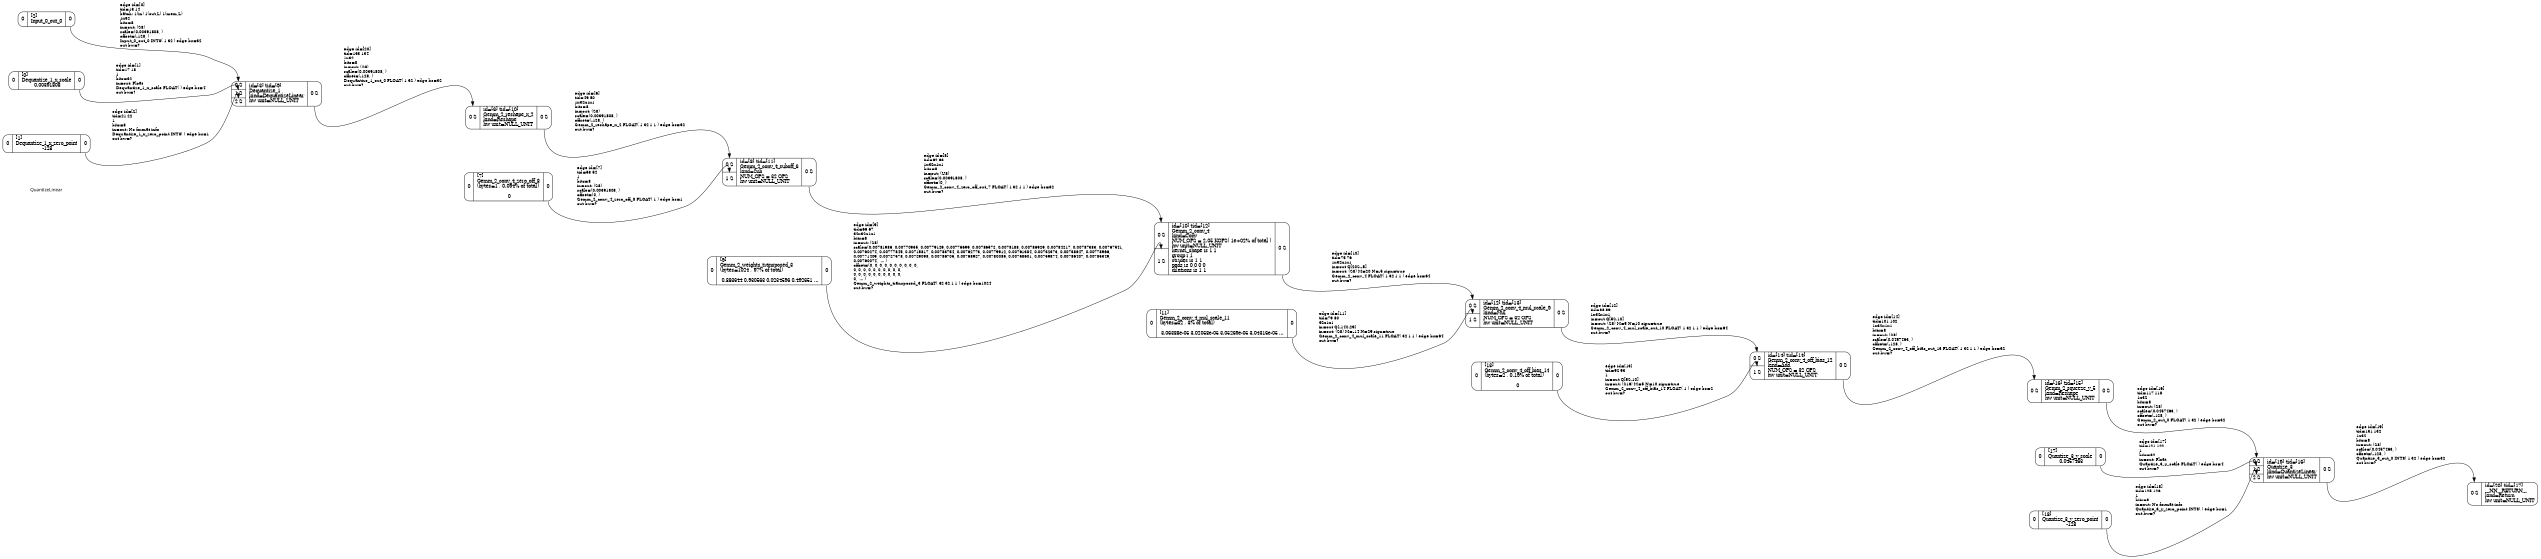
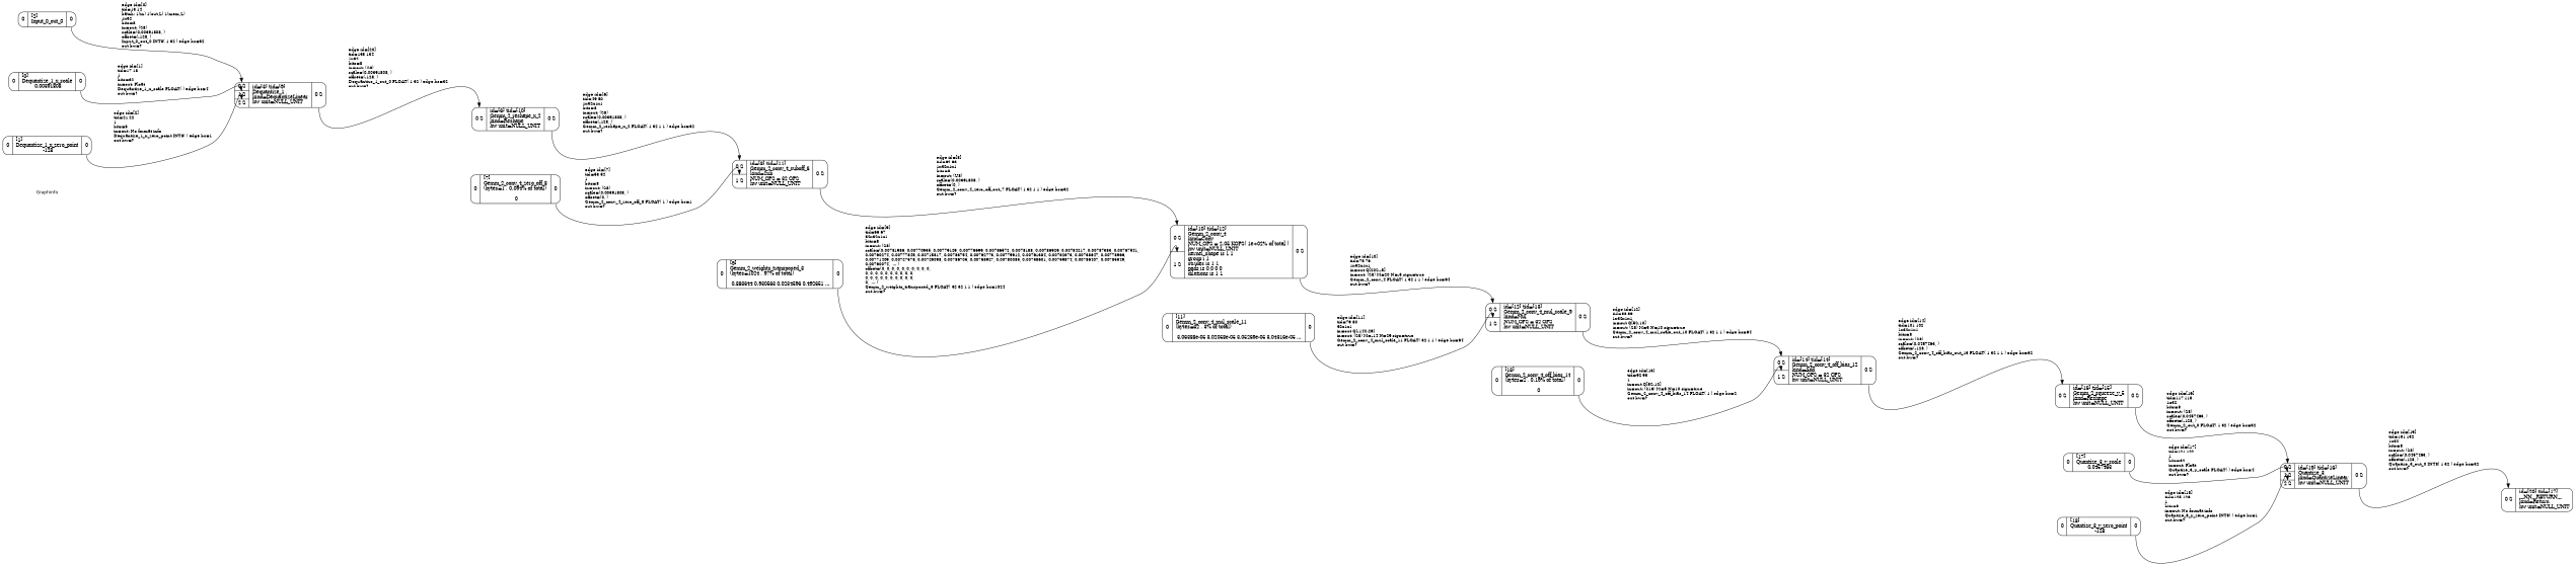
  digraph {
    compound=true
    fontsize=11
    nodesep=1
    rankdir=LR
    ranksep=1.5
    splines=spline
    node [color=black fontsize=11 shape=record style=rounded]
    edge [fontsize=10 headport="i0:n" tailport="o0:s"]
-   Graphinfo [fontname="Arial-Bold" shape=plaintext label=QuantizeLinear]
+   Graphinfo [fontname="Arial-Bold" shape=plaintext]
    n2 [label="{ { <i0> 0} |  [13]\lGemm_2_conv_4_off_bias_14\l(bytes=2 , 0.19% of total)\l\l 0 | { <o0> 0} }"]
    n3 [label="{ { < i0>  0 S  | < i1>  1 S } | id=[14] tid=[14]\lGemm_2_conv_4_off_bias_12\lkind=Add\lNUM_OPS = 32 OPS\lhw unit=NULL_UNIT\l | { < o0>  0 S } }"]
    n4 [label="{ { <i0> 0} |  [0]\lDequantize_1_x_scale\l 0.00391808 | { <o0> 0} }"]
    n5 [label="{ { < i0>  0 S  | < i1>  1 S  | < i2>  2 S } | id=[3] tid=[9]\lDequantize_1\lkind=DequantizeLinear\lhw unit=NULL_UNIT\l | { < o0>  0 S } }"]
    n6 [label="{ { <i0> 0} |  [18]\lQuantize_3_y_zero_point\l -128 | { <o0> 0} }"]
    n7 [label="{ { < i0>  0 S  | < i1>  1 S  | < i2>  2 S } | id=[19] tid=[16]\lQuantize_3\lkind=QuantizeLinear\lhw unit=NULL_UNIT\l | { < o0>  0 S } }"]
    n8 [label="{ { <i0> 0} |  [2]\lInput_0_out_0 | { <o0> 0} }"]
    n9 [label="{ { <i0> 0} |  [9]\lGemm_2_weights_transposed_3\l(bytes=1024 , 97% of total)\l\l 0.883644 0.930563 0.0234596 0.492651 ... | { <o0> 0} }"]
    n10 [label="{ { < i0>  0 S  | < i1>  1 S } | id=[10] tid=[12]\lGemm_2_conv_4\lkind=Conv\lNUM_OPS = 2.05 KOPS( 1e+02% of total )\lhw unit=NULL_UNIT\lkernel_shape is 1 1\lgroup i 1\lstrides is 1 1\lpads is 0 0 0 0\ldilations is 1 1\l | { < o0>  0 S } }"]
    n11 [label="{ { <i0> 0} |  [11]\lGemm_2_conv_4_mul_scale_11\l(bytes=32 , 3% of total)\l\l 3.06388e-05 3.02058e-05 3.05269e-05 3.04316e-05 ... | { <o0> 0} }"]
    n12 [label="{ { < i0>  0 S  | < i1>  1 S } | id=[12] tid=[13]\lGemm_2_conv_4_mul_scale_9\lkind=Mul\lNUM_OPS = 32 OPS\lhw unit=NULL_UNIT\l | { < o0>  0 S } }"]
    n13 [label="{ { <i0> 0} |  [1]\lDequantize_1_x_zero_point\l -128 | { <o0> 0} }"]
    n14 [label="{ { <i0> 0} |  [7]\lGemm_2_conv_4_zero_off_8\l(bytes=1 , 0.094% of total)\l\l 0 | { <o0> 0} }"]
    n15 [label="{ { < i0>  0 S  | < i1>  1 S } | id=[8] tid=[11]\lGemm_2_conv_4_suboff_6\lkind=Sub\lNUM_OPS = 32 OPS\lhw unit=NULL_UNIT\l | { < o0>  0 S } }"]
    n16 [label="{ { <i0> 0} |  [17]\lQuantize_3_y_scale\l 0.0457463 | { <o0> 0} }"]
    n17 [label="{ { < i0>  0 S } | id=[6] tid=[10]\lGemm_2_reshape_x_2\lkind=Reshape\lhw unit=NULL_UNIT\l | { < o0>  0 S } }"]
    n18 [label="{ { < i0>  0 S } | id=[16] tid=[15]\lGemm_2_squeeze_y_5\lkind=Reshape\lhw unit=NULL_UNIT\l | { < o0>  0 S } }"]
    n19 [label="{ { < i0>  0 S } | id=[20] tid=[17]\l__NN__RETURN__\lkind=Return\lhw unit=NULL_UNIT\l}"]
    n2 -> n3 [headport="i1:n" label="edge id=[13]\ltid=92 93\l1\lin=out Q[5S.10]\lin=out: (S16) M=5 N=10 sign=true\lGemm_2_conv_4_off_bias_14 FLOAT( 1 ) edge bs=2\lout bw=?\l"]
    n3 -> n18 [label="edge id=[14]\ltid=101 102\l1x32x1x1\lbits=8\lin=out: (S8)\lscale=(0.0457463, )\loffset=(-128, )\lGemm_2_conv_4_off_bias_out_13 FLOAT( 1 32 1 1 ) edge bs=32\lout bw=?\l"]
    n4 -> n5 [headport="i1:n" label="edge id=[1]\ltid=17 18\l1\lbits=32\lin=out: Float\lDequantize_1_x_scale FLOAT( ) edge bs=4\lout bw=?\l"]
    n5 -> n17 [label="edge id=[20]\ltid=133 134\l1x32\lbits=8\lin=out: (S8)\lscale=(0.00391808, )\loffset=(-128, )\lDequantize_1_out_0 FLOAT( 1 32 ) edge bs=32\lout bw=?\l"]
    n6 -> n7 [headport="i2:n" label="edge id=[18]\ltid=125 126\l1\lbits=8\lin=out: No format info\lQuantize_3_y_zero_point INT8( ) edge bs=1\lout bw=?\l"]
    n7 -> n19 [label="edge id=[19]\ltid=131 132\l1x32\lbits=8\lin=out: (S8)\lscale=(0.0457463, )\loffset=(-128, )\lQuantize_3_out_0 INT8( 1 32 ) edge bs=32\lout bw=?\l"]
    n8 -> n5 [label="edge id=[0]\ltid=13 14\lbatch: 1(in) 1(out,L) 1(mem,L) \l1x32\lbits=8\lin=out: (S8)\lscale=(0.00391808, )\loffset=(-128, )\lInput_0_out_0 INT8( 1 32 ) edge bs=32\lout bw=?\l"]
    n9 -> n10 [headport="i1:n" label="edge id=[9]\ltid=66 67\l32x32x1x1\lbits=8\lin=out: (S8)\lscale=(0.00781986, 0.00770935, 0.00779129, 0.00776699, 0.00786572, 0.0078188, 0.00786929, 0.00784217, 0.00787383, 0.00767541, \l0.00760274, 0.00777845, 0.00715817, 0.00783754, 0.00762773, 0.00779912, 0.00761384, 0.00732373, 0.00738647, 0.00778966, \l0.00771409, 0.00727578, 0.00729098, 0.00786705, 0.00768927, 0.00780085, 0.00758601, 0.00759874, 0.00786407, 0.00785349, \l0.00760074,  ... )\loffset=(0, 0, 0, 0, 0, 0, 0, 0, 0, 0, \l0, 0, 0, 0, 0, 0, 0, 0, 0, 0, \l0, 0, 0, 0, 0, 0, 0, 0, 0, 0, \l0,  ... )\lGemm_2_weights_transposed_3 FLOAT( 32 32 1 1 ) edge bs=1024\lout bw=?\l"]
    n10 -> n12 [label="edge id=[10]\ltid=75 76\l1x32x1x1\lin=out Q[20S.-5]\lin=out: (S8) M=20 N=-5 sign=true\lGemm_2_conv_4 FLOAT( 1 32 1 1 ) edge bs=64\lout bw=?\l"]
    n11 -> n12 [headport="i1:n" label="edge id=[11]\ltid=79 80\l32x1x1\lin=out Q[-14S.29]\lin=out: (S8) M=-14 N=29 sign=true\lGemm_2_conv_4_mul_scale_11 FLOAT( 32 1 1 ) edge bs=64\lout bw=?\l"]
    n12 -> n3 [label="edge id=[12]\ltid=88 89\l1x32x1x1\lin=out Q[5S.10]\lin=out: (S8) M=5 N=10 sign=true\lGemm_2_conv_4_mul_scale_out_10 FLOAT( 1 32 1 1 ) edge bs=64\lout bw=?\l"]
    n13 -> n5 [headport="i2:n" label="edge id=[2]\ltid=21 22\l1\lbits=8\lin=out: No format info\lDequantize_1_x_zero_point INT8( ) edge bs=1\lout bw=?\l"]
    n14 -> n15 [headport="i1:n" label="edge id=[7]\ltid=53 54\l1\lbits=8\lin=out: (S8)\lscale=(0.00391808, )\loffset=(0, )\lGemm_2_conv_4_zero_off_8 FLOAT( 1 ) edge bs=1\lout bw=?\l"]
    n15 -> n10 [label="edge id=[8]\ltid=62 63\l1x32x1x1\lbits=8\lin=out: (U8)\lscale=(0.00391808, )\loffset=(0, )\lGemm_2_conv_4_zero_off_out_7 FLOAT( 1 32 1 1 ) edge bs=32\lout bw=?\l"]
    n16 -> n7 [headport="i1:n" label="edge id=[17]\ltid=121 122\l1\lbits=32\lin=out: Float\lQuantize_3_y_scale FLOAT( ) edge bs=4\lout bw=?\l"]
    n17 -> n15 [label="edge id=[6]\ltid=49 50\l1x32x1x1\lbits=8\lin=out: (S8)\lscale=(0.00391808, )\loffset=(-128, )\lGemm_2_reshape_x_2 FLOAT( 1 32 1 1 ) edge bs=32\lout bw=?\l"]
    n18 -> n7 [label="edge id=[16]\ltid=117 118\l1x32\lbits=8\lin=out: (S8)\lscale=(0.0457463, )\loffset=(-128, )\lGemm_2_out_0 FLOAT( 1 32 ) edge bs=32\lout bw=?\l"]
  }
